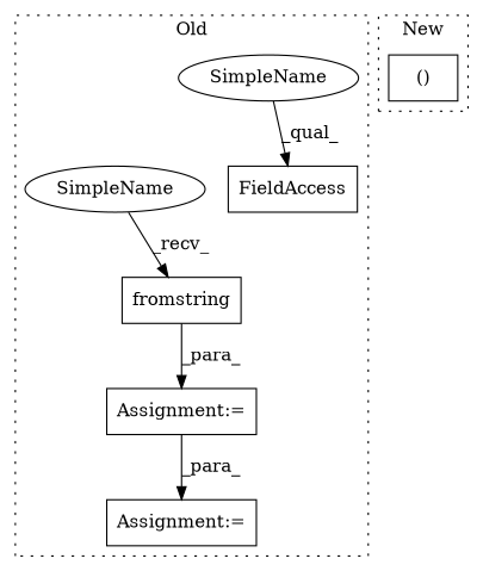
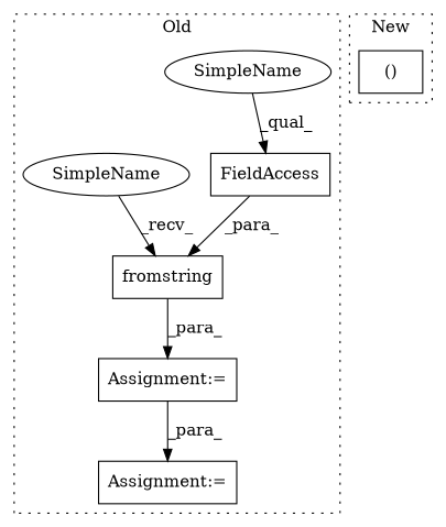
  digraph {
    node [a=7 l=1 s=8190 shape=box]
    n1 [a=32 l="11,1" label=fromstring s="8158,8201"]
    n2 [label="Assignment:=" s=8211]
    n3 [a=22 l=11 label=FieldAccess]
    n4 [label="Assignment:=" s=8151]
    n5 [a=42 l=5 label=SimpleName shape=ellipse]
    n6 [a=42 l=5 label=SimpleName s=8152 shape=ellipse]
    n7 [a=106 l=61 label="()" s=5657]
    subgraph cluster_1 {
      label=Old
      style=dotted
      n1
      n2
      n3
      n4
      n5
      n6
    }
    subgraph cluster_2 {
      label=New
      style=dotted
      n7
    }
    n1 -> n4 [label=_para_]
+   n3 -> n1 [label=_para_]
    n4 -> n2 [label=_para_]
    n5 -> n3 [label=_qual_]
    n6 -> n1 [label=_recv_]
  }
